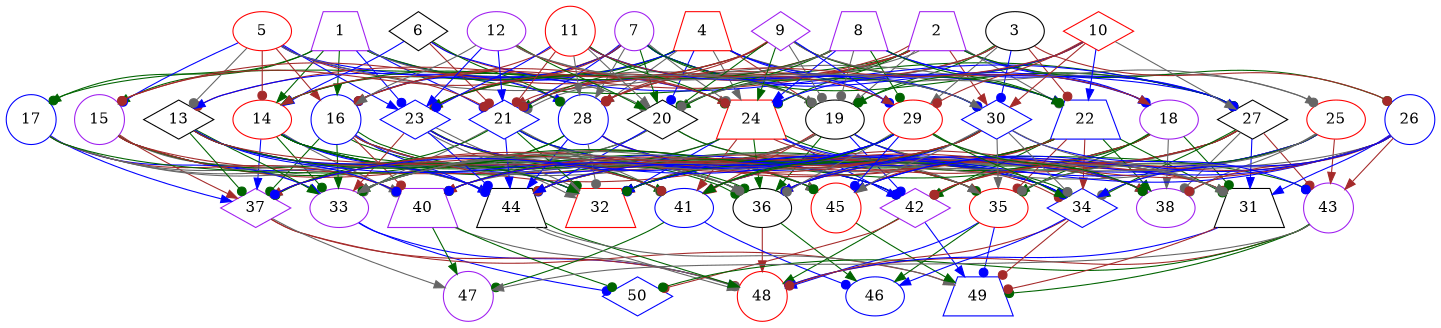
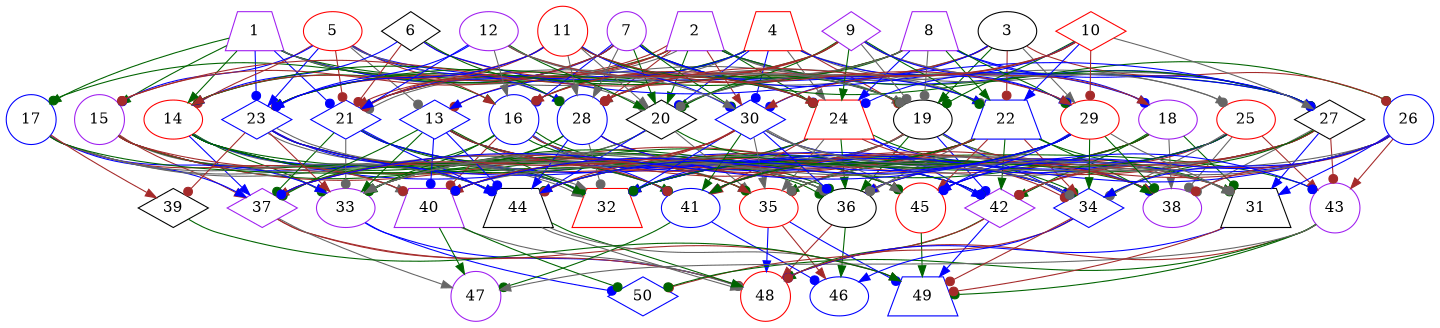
  digraph {
    node [alpha=0.13 color=purple shape=ellipse]
    edge [arrowhead=dot color=darkgreen]
    1 [alpha=0.03 expect_size=14392320 shape=trapezium]
    14 [alpha=0.02 color=red expect_size=48934912]
    15 [alpha=0.02 expect_size=21494784 shape=circle]
    16 [alpha=0.18 color=blue expect_size=45591552 shape=circle]
    17 [color=blue expect_size=16773120 shape=circle]
    19 [alpha=0.07 color=black expect_size=47194112]
    20 [alpha=0.17 color=black expect_size=13273088 shape=diamond]
    21 [alpha=0.10 color=blue expect_size=5343232 shape=diamond]
    23 [alpha=0.03 color=blue expect_size=9903104 shape=diamond]
    24 [alpha=0.06 color=red expect_size=50787328 shape=trapezium]
    27 [alpha=0.20 color=black expect_size=10051584 shape=diamond]
    28 [alpha=0.14 color=blue expect_size=40539136 shape=circle]
    32 [alpha=0.09 color=red expect_size=15603712 shape=trapezium]
    33 [alpha=0.07 expect_size=11421696]
    36 [alpha=0.10 color=black expect_size=30441472]
    37 [alpha=0.16 expect_size=26310656 shape=diamond]
    40 [alpha=0.08 expect_size=10088448 shape=trapezium]
    41 [color=blue expect_size=10979328]
    42 [alpha=0.12 expect_size=16908288 shape=diamond]
    44 [color=black expect_size=7842816 shape=trapezium]
    45 [alpha=0.15 color=red expect_size=19151872 shape=circle]
    35 [alpha=0.09 color=red expect_size=33282048]
    43 [expect_size=37387264 shape=circle]
    31 [alpha=0.03 color=black expect_size=38321152 shape=trapezium]
    38 [alpha=0.01 expect_size=25584640]
+   39 [alpha=0.02 color=black expect_size=11635712 shape=diamond]
    34 [alpha=0.05 color=blue expect_size=18263040 shape=diamond]
    48 [alpha=0.11 color=red expect_size=9251840 shape=circle]
    50 [color=blue expect_size=16161792 shape=diamond]
    46 [alpha=0.01 color=blue expect_size=40381440]
    49 [alpha=0.03 color=blue expect_size=10547200 shape=trapezium]
    47 [alpha=0.08 expect_size=17509376 shape=circle]
    2 [alpha=0.09 expect_size=38814720 shape=trapezium]
-   13 [alpha=0.17 color=black expect_size=35041280 shape=diamond]
+   13 [alpha=0.17 color=blue expect_size=35041280 shape=diamond]
    18 [alpha=0.15 expect_size=47367168]
    22 [alpha=0.18 color=blue expect_size=37666816 shape=trapezium]
    25 [alpha=0.19 color=red expect_size=8901632]
    26 [alpha=0.18 color=blue expect_size=13840384 shape=circle]
    30 [alpha=0.00 color=blue expect_size=46002176 shape=diamond]
    3 [alpha=0.06 color=black expect_size=44914688]
    29 [alpha=0.19 color=red expect_size=29497344]
    4 [alpha=0.08 color=red expect_size=49584128 shape=trapezium]
    5 [alpha=0.10 color=red expect_size=26390528]
    6 [alpha=0.08 color=black expect_size=21810176 shape=diamond]
    7 [expect_size=9938944 shape=circle]
    8 [alpha=0.20 expect_size=35801088 shape=trapezium]
    9 [alpha=0.06 expect_size=30864384 shape=diamond]
    10 [alpha=0.17 color=red expect_size=42465280 shape=diamond]
    11 [alpha=0.14 color=red expect_size=7843840 shape=circle]
    12 [alpha=0.08 expect_size=14752768]
    1 -> 14 [arrowhead=normal]
    1 -> 15 [arrowhead=normal]
    1 -> 16 [arrowhead=normal]
    1 -> 17 [arrowhead=normal]
    1 -> 19 [arrowhead=normal color=gray40]
    1 -> 20 [color=gray40]
    1 -> 21 [color=blue]
    1 -> 23 [color=blue]
    1 -> 24 [color=blue]
    1 -> 27
    1 -> 28 [color=gray40]
    14 -> 32 [arrowhead=normal color=blue]
    14 -> 33
    14 -> 36 [arrowhead=normal]
    14 -> 37 [arrowhead=normal color=blue]
    14 -> 40 [color=gray40]
    14 -> 41 [arrowhead=normal]
    14 -> 42 [color=blue]
    14 -> 44 [arrowhead=normal color=blue]
    14 -> 45 [arrowhead=normal]
    14 -> 35 [arrowhead=normal]
    14 -> 43
    15 -> 32 [arrowhead=normal color=blue]
    15 -> 33 [arrowhead=normal color=gray40]
    15 -> 36
    15 -> 37 [arrowhead=normal color=brown]
    15 -> 40 [arrowhead=normal color=gray40]
    15 -> 44
    15 -> 45 [arrowhead=normal color=brown]
    15 -> 31 [color=brown]
    16 -> 33 [arrowhead=normal]
    16 -> 36
    16 -> 36
    16 -> 37
    16 -> 40 [color=brown]
    16 -> 41 [color=blue]
    16 -> 42 [color=blue]
-   16 -> 44 [color=blue]
    16 -> 45 [color=gray40]
    16 -> 35 [arrowhead=normal color=gray40]
    16 -> 38 [color=brown]
    17 -> 32 [color=gray40]
    17 -> 33 [arrowhead=normal color=blue]
    17 -> 37 [arrowhead=normal color=blue]
    17 -> 40 [color=brown]
    17 -> 41 [color=gray40]
    17 -> 44 [color=gray40]
    17 -> 38 [arrowhead=normal]
+   17 -> 39 [arrowhead=normal color=brown]
    19 -> 32 [arrowhead=normal color=brown]
    19 -> 33 [arrowhead=normal]
    19 -> 36 [arrowhead=normal]
    19 -> 40 [arrowhead=normal color=brown]
    19 -> 41 [arrowhead=normal color=brown]
    19 -> 42 [color=blue]
    19 -> 44 [color=gray40]
    19 -> 31 [arrowhead=normal]
    19 -> 38 [arrowhead=normal color=gray40]
    19 -> 34 [arrowhead=normal color=blue]
    20 -> 33 [arrowhead=normal]
    20 -> 37 [arrowhead=normal color=gray40]
    20 -> 44 [color=blue]
    20 -> 35 [arrowhead=normal color=gray40]
    20 -> 34 [arrowhead=normal]
    21 -> 32
    21 -> 33 [color=gray40]
    21 -> 36 [arrowhead=normal color=gray40]
    21 -> 37
    21 -> 41 [color=gray40]
    21 -> 44 [arrowhead=normal color=blue]
    21 -> 35
    21 -> 34 [color=blue]
    23 -> 32 [arrowhead=normal color=gray40]
    23 -> 32 [arrowhead=normal color=gray40]
    23 -> 33 [arrowhead=normal color=brown]
    23 -> 41
    23 -> 42
    23 -> 44 [color=blue]
    23 -> 35 [arrowhead=normal color=brown]
+   23 -> 39 [color=brown]
    23 -> 34 [arrowhead=normal color=blue]
    24 -> 32 [color=blue]
    24 -> 33 [color=gray40]
    24 -> 36 [arrowhead=normal]
    24 -> 40
    24 -> 41 [arrowhead=normal color=brown]
    24 -> 42 [arrowhead=normal color=blue]
    24 -> 35 [arrowhead=normal color=gray40]
    24 -> 38 [color=blue]
    24 -> 34 [color=brown]
    24 -> 34
    27 -> 32 [arrowhead=normal]
    27 -> 36 [color=gray40]
    27 -> 41 [arrowhead=normal color=gray40]
    27 -> 42 [color=gray40]
    27 -> 44 [arrowhead=normal color=brown]
    27 -> 45 [arrowhead=normal color=brown]
    27 -> 43 [color=brown]
    27 -> 31 [arrowhead=normal color=blue]
    27 -> 38 [color=gray40]
    27 -> 34 [arrowhead=normal]
    28 -> 32 [color=gray40]
    28 -> 33
    28 -> 37
    28 -> 44 [arrowhead=normal color=blue]
    28 -> 45 [arrowhead=normal color=gray40]
    28 -> 31 [color=brown]
    28 -> 34 [color=blue]
    33 -> 48 [arrowhead=normal color=blue]
    33 -> 50 [color=blue]
    36 -> 48 [arrowhead=normal color=brown]
    36 -> 46 [arrowhead=normal]
    37 -> 48 [color=brown]
    37 -> 49 [arrowhead=normal color=brown]
    37 -> 47 [arrowhead=normal color=gray40]
    40 -> 48 [color=gray40]
    40 -> 50
    40 -> 47 [arrowhead=normal]
    41 -> 46 [color=blue]
    41 -> 47
    42 -> 48 [arrowhead=normal]
    42 -> 50 [color=brown]
    42 -> 49 [arrowhead=normal color=blue]
    44 -> 48 [arrowhead=normal color=gray40]
    44 -> 48 [arrowhead=normal]
    44 -> 49 [arrowhead=normal color=gray40]
    45 -> 49 [arrowhead=normal]
    35 -> 48 [arrowhead=normal color=blue]
-   35 -> 46 [arrowhead=normal]
+   35 -> 46 [arrowhead=normal color=brown]
    35 -> 49 [color=blue]
    43 -> 48 [color=brown]
    43 -> 50
    43 -> 49
    43 -> 47 [arrowhead=normal color=gray40]
    31 -> 48 [color=blue]
    31 -> 49 [color=brown]
+   39 -> 49 [arrowhead=normal]
    34 -> 48 [color=brown]
    34 -> 46 [arrowhead=normal color=blue]
    34 -> 49 [color=brown]
    2 -> 17
    2 -> 19 [arrowhead=normal color=gray40]
    2 -> 20 [arrowhead=normal]
    2 -> 21 [arrowhead=normal color=brown]
    2 -> 21 [color=gray40]
    2 -> 23 [color=brown]
    2 -> 24
    2 -> 27 [color=blue]
    2 -> 28 [color=brown]
    2 -> 13 [color=brown]
-   2 -> 18 [arrowhead=normal color=blue]
    2 -> 22 [color=gray40]
    2 -> 25 [arrowhead=normal color=gray40]
    2 -> 26
    2 -> 30 [arrowhead=normal color=brown]
    13 -> 32 [arrowhead=normal]
    13 -> 33 [arrowhead=normal]
    13 -> 36 [color=gray40]
    13 -> 37
    13 -> 40 [color=blue]
    13 -> 41 [color=brown]
    13 -> 42 [color=blue]
    13 -> 44 [color=blue]
    13 -> 45
    13 -> 38 [arrowhead=normal color=brown]
    18 -> 32 [arrowhead=normal]
    18 -> 33 [arrowhead=normal]
    18 -> 36 [color=gray40]
    18 -> 42 [arrowhead=normal]
    18 -> 44 [arrowhead=normal color=brown]
    18 -> 35
    18 -> 31
    18 -> 38 [arrowhead=normal color=gray40]
    22 -> 32 [arrowhead=normal color=blue]
    22 -> 33 [arrowhead=normal color=gray40]
    22 -> 36 [arrowhead=normal color=gray40]
    22 -> 37 [arrowhead=normal color=brown]
    22 -> 40 [color=brown]
    22 -> 41 [arrowhead=normal]
    22 -> 42 [arrowhead=normal]
    22 -> 44
    22 -> 45 [arrowhead=normal color=brown]
    22 -> 35 [color=brown]
    22 -> 31
    22 -> 38 [arrowhead=normal]
    22 -> 34 [arrowhead=normal color=brown]
    25 -> 32 [color=blue]
    25 -> 36 [arrowhead=normal color=brown]
    25 -> 41 [arrowhead=normal color=blue]
    25 -> 42 [color=brown]
    25 -> 44 [arrowhead=normal color=gray40]
    25 -> 45 [arrowhead=normal color=blue]
    25 -> 35 [arrowhead=normal]
    25 -> 43 [arrowhead=normal color=brown]
    25 -> 38 [color=gray40]
    25 -> 34 [color=gray40]
    26 -> 32 [color=blue]
    26 -> 36 [arrowhead=normal color=blue]
    26 -> 40 [color=gray40]
    26 -> 41 [arrowhead=normal color=brown]
    26 -> 42 [color=brown]
    26 -> 45 [arrowhead=normal color=blue]
    26 -> 35 [color=gray40]
    26 -> 43 [arrowhead=normal color=brown]
    26 -> 31 [arrowhead=normal color=blue]
    26 -> 38 [color=brown]
    26 -> 34 [arrowhead=normal color=blue]
    30 -> 32 [color=blue]
    30 -> 33 [arrowhead=normal color=gray40]
    30 -> 36 [color=blue]
    30 -> 37 [color=brown]
    30 -> 40 [arrowhead=normal color=brown]
    30 -> 41 [arrowhead=normal]
    30 -> 44 [color=brown]
    30 -> 45 [arrowhead=normal color=gray40]
    30 -> 35 [arrowhead=normal color=gray40]
    30 -> 43 [color=blue]
    30 -> 31 [color=gray40]
    30 -> 34 [color=gray40]
    3 -> 19 [arrowhead=normal]
    3 -> 20 [arrowhead=normal color=gray40]
    3 -> 21 [color=gray40]
    3 -> 28 [color=brown]
    3 -> 22 [color=brown]
    3 -> 26 [color=brown]
    3 -> 30 [color=blue]
    3 -> 29 [arrowhead=normal color=gray40]
    29 -> 32
    29 -> 33 [arrowhead=normal color=gray40]
    29 -> 36 [color=gray40]
    29 -> 37 [color=blue]
    29 -> 40 [color=blue]
    29 -> 41 [arrowhead=normal]
    29 -> 44 [arrowhead=normal color=blue]
    29 -> 45 [color=blue]
    29 -> 31 [arrowhead=normal color=gray40]
    29 -> 38
    29 -> 34 [arrowhead=normal]
    4 -> 16
    4 -> 19 [color=brown]
    4 -> 20 [color=blue]
    4 -> 21 [arrowhead=normal]
    4 -> 23 [arrowhead=normal]
    4 -> 24 [arrowhead=normal color=gray40]
    4 -> 27 [color=gray40]
    4 -> 28 [arrowhead=normal color=gray40]
    4 -> 13 [arrowhead=normal color=blue]
    4 -> 22 [arrowhead=normal color=gray40]
    4 -> 30 [color=blue]
    4 -> 29 [color=blue]
    5 -> 14 [color=brown]
    5 -> 15 [color=blue]
    5 -> 16 [arrowhead=normal color=brown]
    5 -> 21 [color=brown]
    5 -> 23 [arrowhead=normal color=blue]
    5 -> 27 [arrowhead=normal color=blue]
    5 -> 28 [arrowhead=normal color=blue]
    5 -> 13 [color=gray40]
    5 -> 22 [arrowhead=normal color=gray40]
    6 -> 14 [arrowhead=normal color=blue]
    6 -> 21 [color=brown]
    6 -> 24 [arrowhead=normal color=brown]
    6 -> 27 [color=blue]
    6 -> 28
    7 -> 14 [arrowhead=normal]
    7 -> 15 [color=brown]
    7 -> 16 [color=blue]
    7 -> 19
    7 -> 20 [arrowhead=normal]
    7 -> 21 [color=blue]
    7 -> 23 [arrowhead=normal color=brown]
    7 -> 24 [color=gray40]
    7 -> 27
    7 -> 28 [arrowhead=normal color=gray40]
    7 -> 18 [arrowhead=normal color=blue]
    7 -> 22 [arrowhead=normal color=blue]
    7 -> 30
    8 -> 16 [color=brown]
    8 -> 19 [color=gray40]
    8 -> 20 [arrowhead=normal]
    8 -> 21 [color=brown]
    8 -> 23 [arrowhead=normal]
    8 -> 24 [arrowhead=normal color=blue]
    8 -> 27 [color=blue]
    8 -> 28 [arrowhead=normal color=gray40]
    8 -> 18 [color=blue]
    8 -> 22 [arrowhead=normal]
    8 -> 29
    9 -> 14 [arrowhead=normal]
    9 -> 15 [color=brown]
    9 -> 16 [arrowhead=normal color=brown]
    9 -> 19 [color=gray40]
    9 -> 20
    9 -> 24 [arrowhead=normal]
    9 -> 28 [color=brown]
    9 -> 18 [arrowhead=normal color=brown]
    9 -> 22
    9 -> 25 [color=gray40]
    9 -> 29 [arrowhead=normal color=blue]
    10 -> 19
    10 -> 20 [color=gray40]
    10 -> 24 [color=blue]
    10 -> 27 [arrowhead=normal color=gray40]
    10 -> 28 [arrowhead=normal color=brown]
    10 -> 22 [arrowhead=normal color=blue]
    10 -> 30 [arrowhead=normal color=brown]
    10 -> 29 [color=brown]
    11 -> 14 [arrowhead=normal color=brown]
    11 -> 19
    11 -> 20 [arrowhead=normal color=gray40]
    11 -> 21 [color=brown]
    11 -> 23 [color=blue]
    11 -> 24
    11 -> 28 [arrowhead=normal color=gray40]
    11 -> 30 [color=blue]
    11 -> 29 [arrowhead=normal color=brown]
    12 -> 16 [arrowhead=normal color=gray40]
    12 -> 19 [color=gray40]
    12 -> 20 [arrowhead=normal]
    12 -> 21 [arrowhead=normal color=blue]
    12 -> 23 [arrowhead=normal color=blue]
    12 -> 24 [color=brown]
    12 -> 30 [arrowhead=normal color=gray40]
  }
